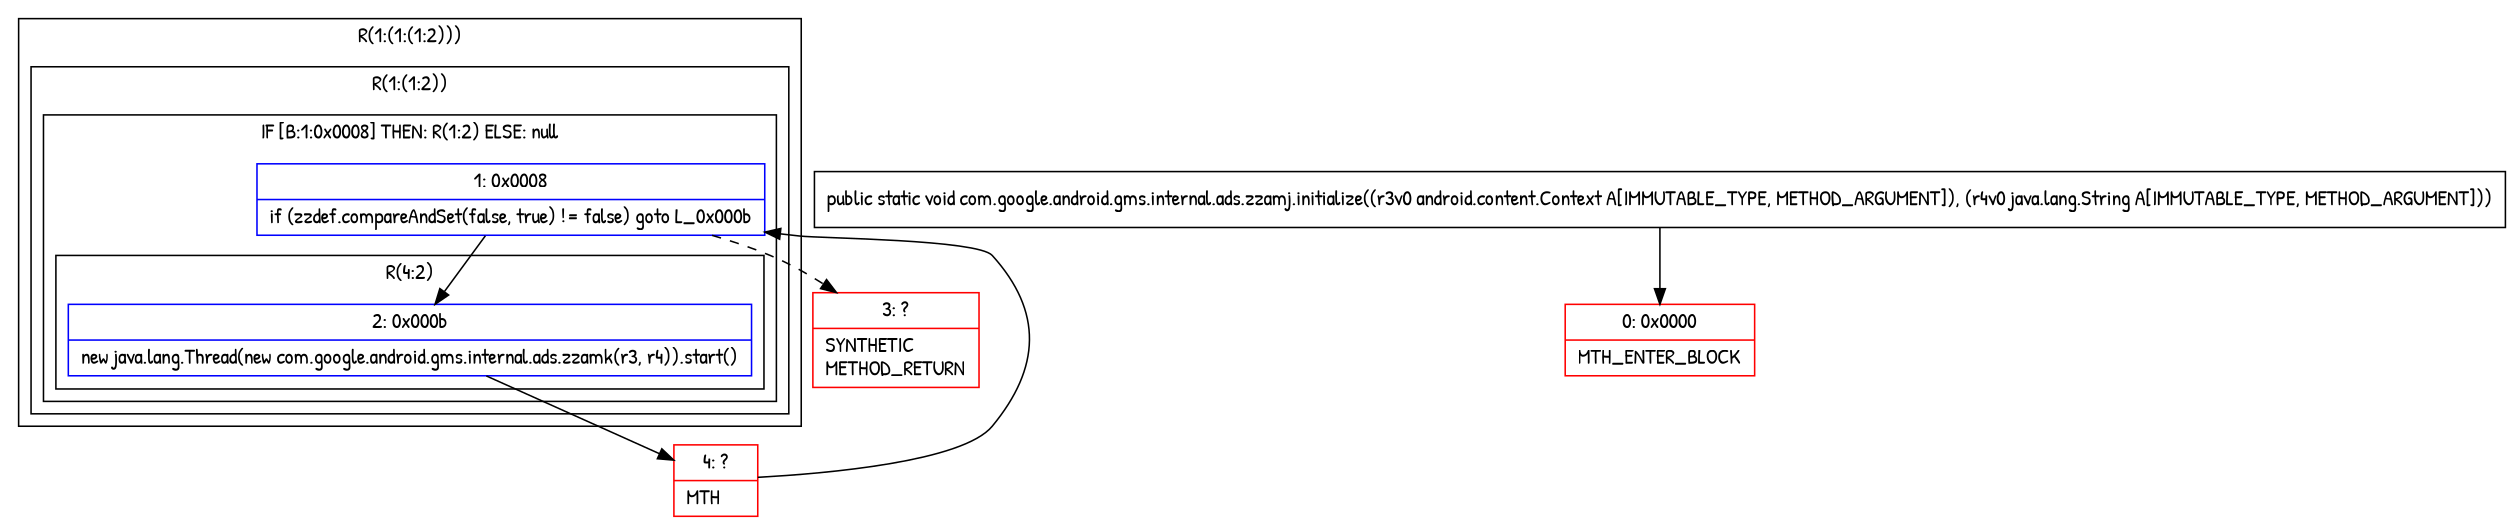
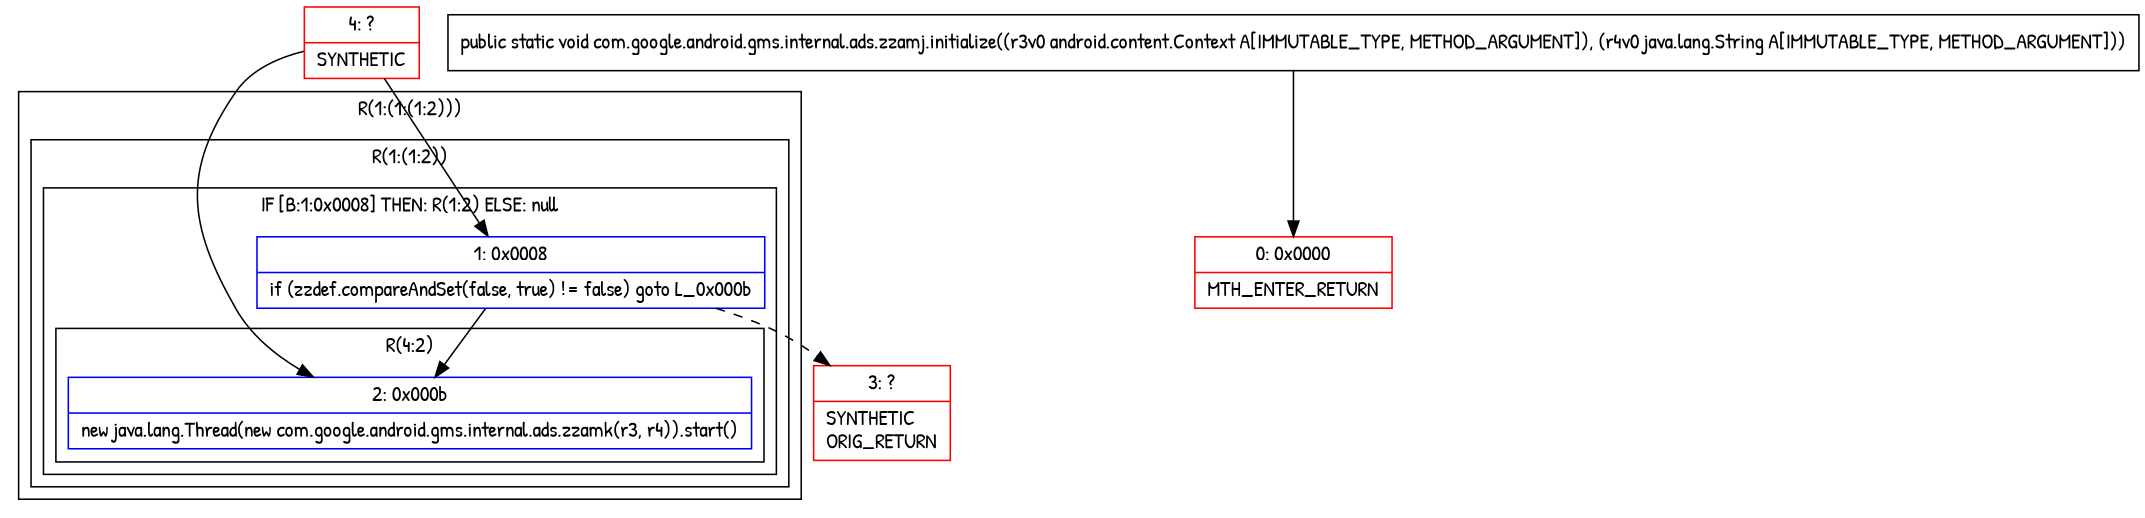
  digraph {
    fontname="Patrick Hand"
    node [color=red fontname="Patrick Hand" shape=record]
    edge [fontname="Patrick Hand"]
    n1 [color=blue label="{2\:\ 0x000b|new java.lang.Thread(new com.google.android.gms.internal.ads.zzamk(r3, r4)).start()\l}"]
    n2 [color=blue label="{1\:\ 0x0008|if (zzdef.compareAndSet(false, true) != false) goto L_0x000b\l}"]
-   n3 [label="{4\:\ ?|MTH\l}"]
-   n4 [label="{3\:\ ?|SYNTHETIC\lMETHOD_RETURN\l}"]
-   n5 [label="{0\:\ 0x0000|MTH_ENTER_BLOCK\l}"]
+   n3 [label="{4\:\ ?|SYNTHETIC\l}"]
+   n4 [label="{3\:\ ?|SYNTHETIC\lORIG_RETURN\l}"]
+   n5 [label="{0\:\ 0x0000|MTH_ENTER_RETURN\l}"]
    n6 [label="{public static void com.google.android.gms.internal.ads.zzamj.initialize((r3v0 android.content.Context A[IMMUTABLE_TYPE, METHOD_ARGUMENT]), (r4v0 java.lang.String A[IMMUTABLE_TYPE, METHOD_ARGUMENT])) }" color=""]
    subgraph cluster_1 {
      label="R(1:(1:(1:2)))"
      subgraph cluster_2 {
        label="R(1:(1:2))"
        subgraph cluster_3 {
          label="IF [B:1:0x0008] THEN: R(1:2) ELSE: null"
          n2
          subgraph cluster_4 {
            label="R(4:2)"
            n1
          }
        }
      }
    }
-   n1 -> n3
+   n3 -> n1
    n2 -> n1
    n2 -> n4 [style=dashed]
    n3 -> n2
    n6 -> n5
  }
